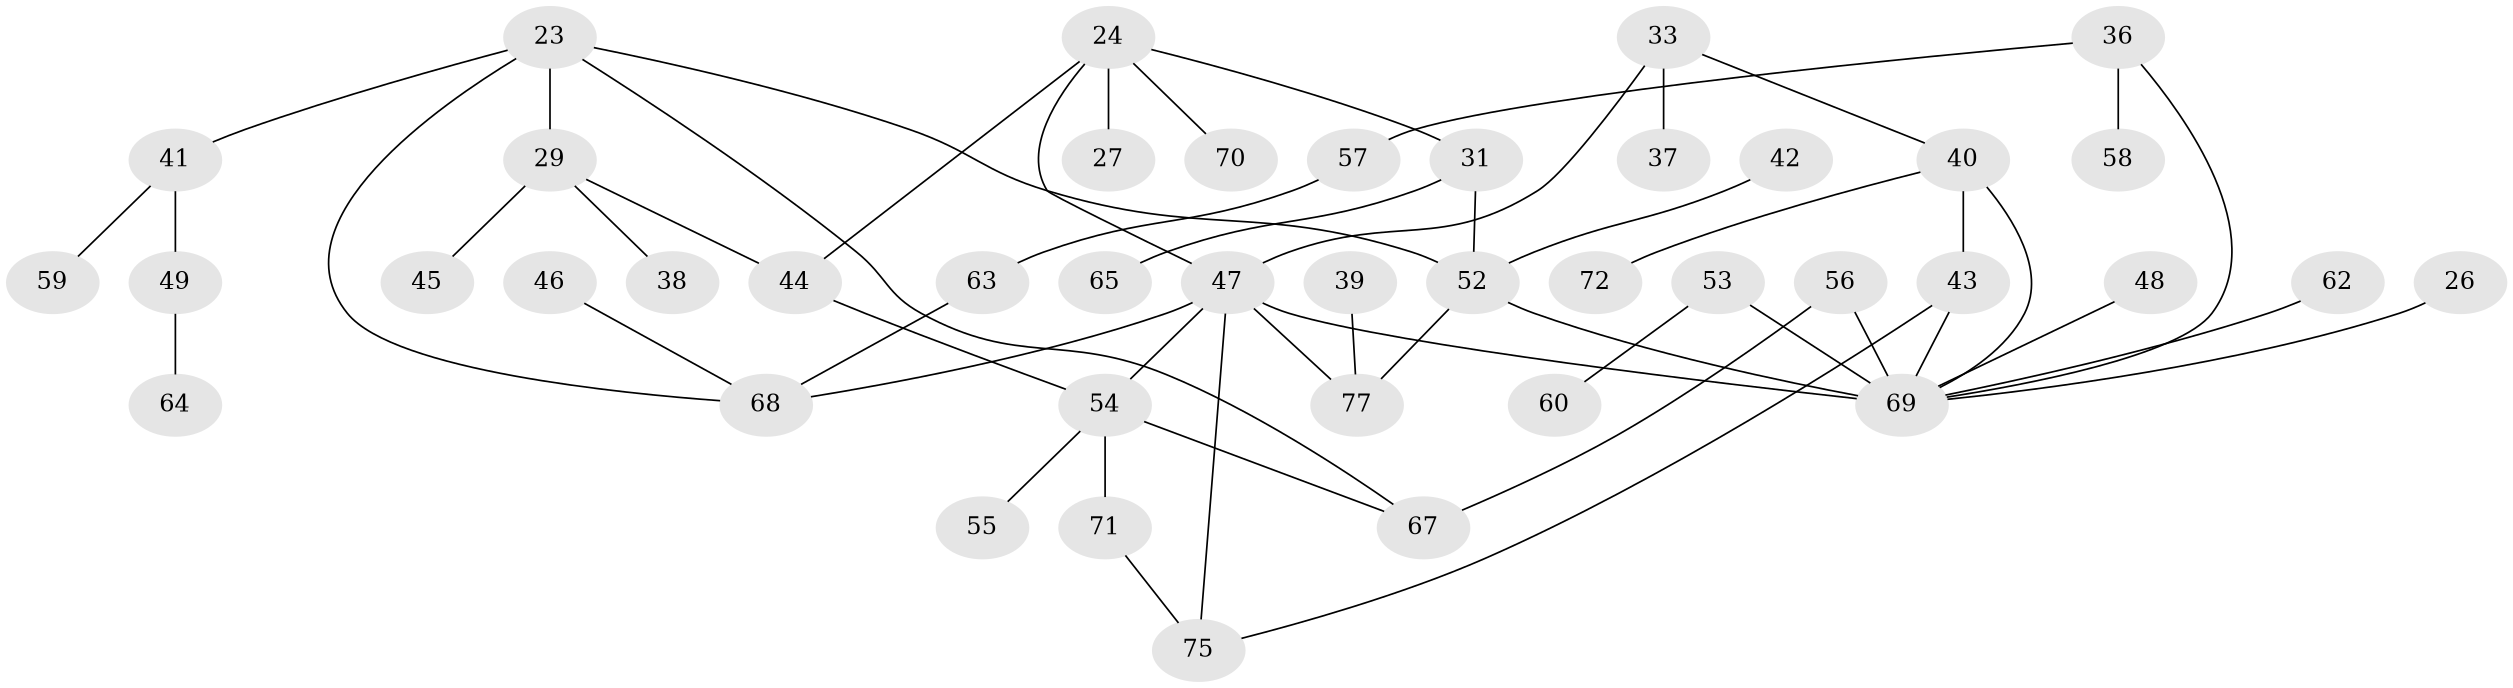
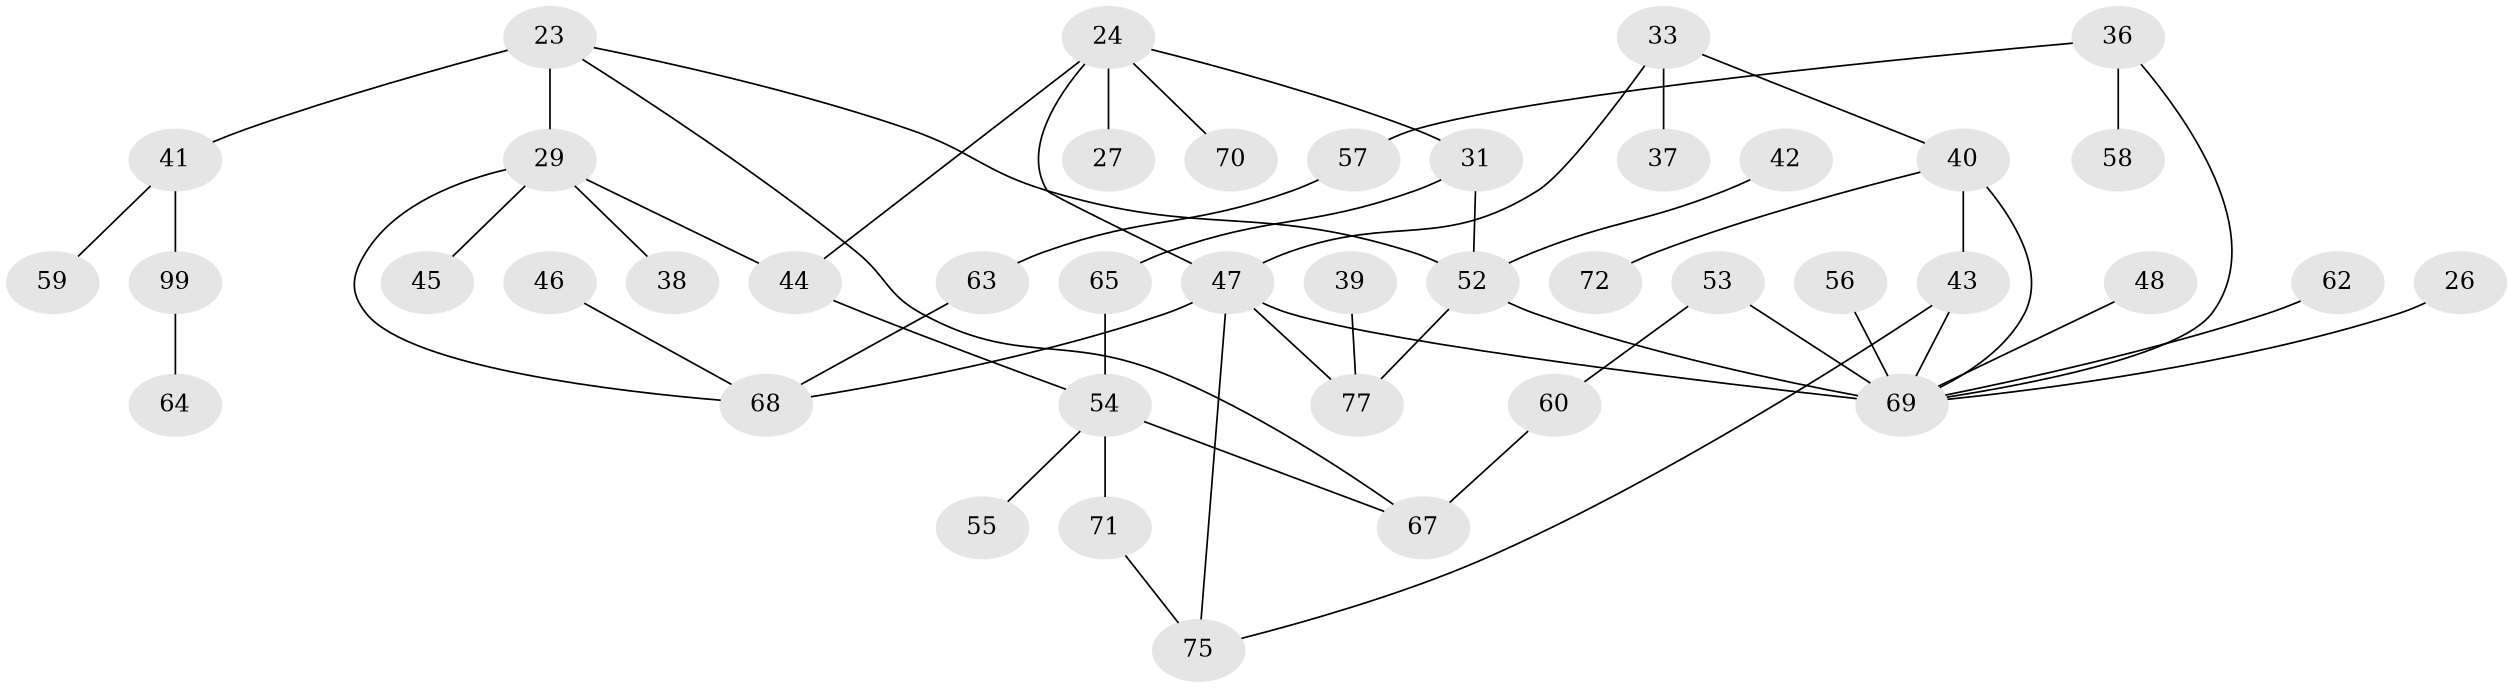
  graph {
    node [color=gray90 style=filled]
    23 [super="+7"]
    29
    41 [super="+14"]
    52 [super="+8"]
    67 [super="+35"]
    68 [super="+2+4"]
    44
    38
    45
-   49
+   49 [label=99]
    59
    69 [super="+17+51+50"]
    n13 [label=77 super="+20+22+34"]
    24 [super="+12"]
    27
    31 [super="+30"]
    47 [super="+1+16"]
    70
    65
    54
    75
    26
    33 [super="+9"]
    37
    40 [super="+28"]
    43
    72
    36
    57
    58
    63
    39
    64
    42
    55
    71
    46
    48
    53
    60
    56
    62
    23 -- 29
    23 -- 41
    23 -- 52
    23 -- 67
-   23 -- 68
+   29 -- 68
    29 -- 44
    29 -- 38
    29 -- 45
    41 -- 49
    41 -- 59
    52 -- 69
    52 -- n13
    44 -- 54
    49 -- 64
    24 -- 44
    24 -- 27
    24 -- 31
    24 -- 47
    24 -- 70
    31 -- 52
    31 -- 65
    47 -- 68 [weight=2]
    47 -- 69 [weight=3]
    47 -- n13
-   47 -- 54
+   65 -- 54
    47 -- 75
    54 -- 67
    54 -- 55
    54 -- 71
    26 -- 69
    33 -- 47
    33 -- 37
    33 -- 40
    40 -- 69 [weight=2]
    40 -- 43
    40 -- 72
    43 -- 69
    43 -- 75
    36 -- 69
    36 -- 57
    36 -- 58
    57 -- 63
    63 -- 68
    39 -- n13
    42 -- 52
    71 -- 75
    46 -- 68
    48 -- 69
    53 -- 69 [weight=2]
    53 -- 60
-   56 -- 67
+   60 -- 67
    56 -- 69
    62 -- 69
  }
